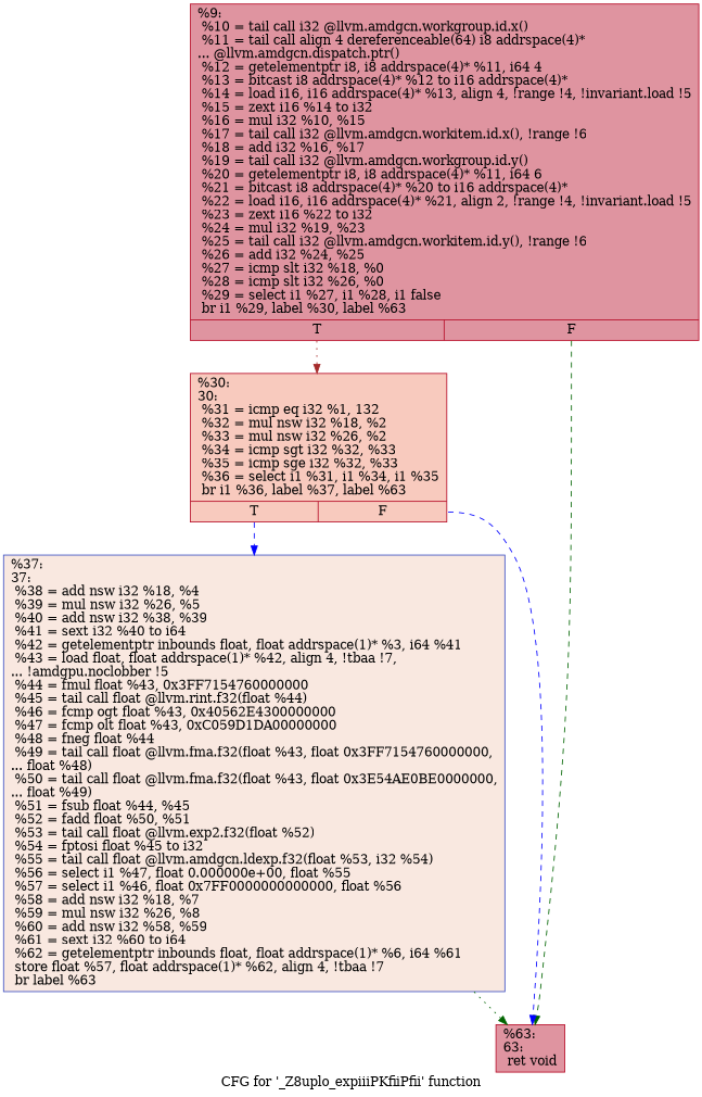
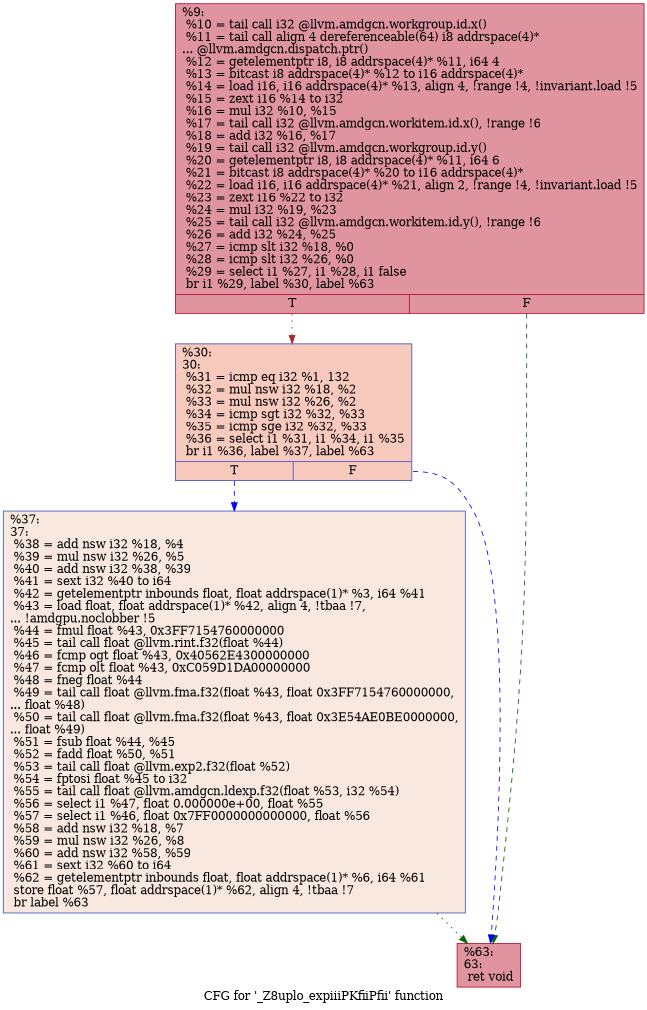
  digraph {
    label="CFG for '_Z8uplo_expiiiPKfiiPfii' function"
    node [color="#b70d28ff" fillcolor="#b70d2870" shape=record style=filled]
    edge [tailport=s0 color=darkgreen style=dashed]
    n1 [label="{%9:\l  %10 = tail call i32 @llvm.amdgcn.workgroup.id.x()\l  %11 = tail call align 4 dereferenceable(64) i8 addrspace(4)*\l... @llvm.amdgcn.dispatch.ptr()\l  %12 = getelementptr i8, i8 addrspace(4)* %11, i64 4\l  %13 = bitcast i8 addrspace(4)* %12 to i16 addrspace(4)*\l  %14 = load i16, i16 addrspace(4)* %13, align 4, !range !4, !invariant.load !5\l  %15 = zext i16 %14 to i32\l  %16 = mul i32 %10, %15\l  %17 = tail call i32 @llvm.amdgcn.workitem.id.x(), !range !6\l  %18 = add i32 %16, %17\l  %19 = tail call i32 @llvm.amdgcn.workgroup.id.y()\l  %20 = getelementptr i8, i8 addrspace(4)* %11, i64 6\l  %21 = bitcast i8 addrspace(4)* %20 to i16 addrspace(4)*\l  %22 = load i16, i16 addrspace(4)* %21, align 2, !range !4, !invariant.load !5\l  %23 = zext i16 %22 to i32\l  %24 = mul i32 %19, %23\l  %25 = tail call i32 @llvm.amdgcn.workitem.id.y(), !range !6\l  %26 = add i32 %24, %25\l  %27 = icmp slt i32 %18, %0\l  %28 = icmp slt i32 %26, %0\l  %29 = select i1 %27, i1 %28, i1 false\l  br i1 %29, label %30, label %63\l|{<s0>T|<s1>F}}"]
-   n2 [fillcolor="#ef886b70" label="{%30:\l30:                                               \l  %31 = icmp eq i32 %1, 132\l  %32 = mul nsw i32 %18, %2\l  %33 = mul nsw i32 %26, %2\l  %34 = icmp sgt i32 %32, %33\l  %35 = icmp sge i32 %32, %33\l  %36 = select i1 %31, i1 %34, i1 %35\l  br i1 %36, label %37, label %63\l|{<s0>T|<s1>F}}"]
+   n2 [color="#3d50c3ff" fillcolor="#ef886b70" label="{%30:\l30:                                               \l  %31 = icmp eq i32 %1, 132\l  %32 = mul nsw i32 %18, %2\l  %33 = mul nsw i32 %26, %2\l  %34 = icmp sgt i32 %32, %33\l  %35 = icmp sge i32 %32, %33\l  %36 = select i1 %31, i1 %34, i1 %35\l  br i1 %36, label %37, label %63\l|{<s0>T|<s1>F}}"]
    n3 [label="{%63:\l63:                                               \l  ret void\l}"]
    n4 [color="#3d50c3ff" fillcolor="#f1ccb870" label="{%37:\l37:                                               \l  %38 = add nsw i32 %18, %4\l  %39 = mul nsw i32 %26, %5\l  %40 = add nsw i32 %38, %39\l  %41 = sext i32 %40 to i64\l  %42 = getelementptr inbounds float, float addrspace(1)* %3, i64 %41\l  %43 = load float, float addrspace(1)* %42, align 4, !tbaa !7,\l... !amdgpu.noclobber !5\l  %44 = fmul float %43, 0x3FF7154760000000\l  %45 = tail call float @llvm.rint.f32(float %44)\l  %46 = fcmp ogt float %43, 0x40562E4300000000\l  %47 = fcmp olt float %43, 0xC059D1DA00000000\l  %48 = fneg float %44\l  %49 = tail call float @llvm.fma.f32(float %43, float 0x3FF7154760000000,\l... float %48)\l  %50 = tail call float @llvm.fma.f32(float %43, float 0x3E54AE0BE0000000,\l... float %49)\l  %51 = fsub float %44, %45\l  %52 = fadd float %50, %51\l  %53 = tail call float @llvm.exp2.f32(float %52)\l  %54 = fptosi float %45 to i32\l  %55 = tail call float @llvm.amdgcn.ldexp.f32(float %53, i32 %54)\l  %56 = select i1 %47, float 0.000000e+00, float %55\l  %57 = select i1 %46, float 0x7FF0000000000000, float %56\l  %58 = add nsw i32 %18, %7\l  %59 = mul nsw i32 %26, %8\l  %60 = add nsw i32 %58, %59\l  %61 = sext i32 %60 to i64\l  %62 = getelementptr inbounds float, float addrspace(1)* %6, i64 %61\l  store float %57, float addrspace(1)* %62, align 4, !tbaa !7\l  br label %63\l}"]
    n1 -> n2 [color=brown style=dotted]
    n1 -> n3 [tailport=s1]
    n2 -> n3 [tailport=s1 color=blue]
    n2 -> n4 [color=blue]
    n4 -> n3 [style=dotted tailport=""]
  }
